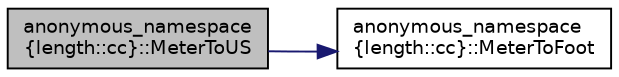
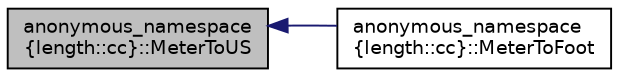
  digraph {
    rankdir=LR
    node [color=black fontname=Helvetica fontsize=10 shape=record style=filled]
    n1 [fillcolor=grey75 fontcolor=black height=0.2 label="anonymous_namespace\l\{length::cc\}::MeterToUS" width=0.4]
    n2 [fillcolor=white height=0.2 label="anonymous_namespace\l\{length::cc\}::MeterToFoot" width=0.4]
-   n1 -> n2 [color=midnightblue fontname=Helvetica fontsize=10 labelfontname=Helvetica labelfontsize=10 style=solid]
+   n2 -> n1 [color=midnightblue fontname=Helvetica fontsize=10 labelfontname=Helvetica labelfontsize=10 style=solid]
  }
